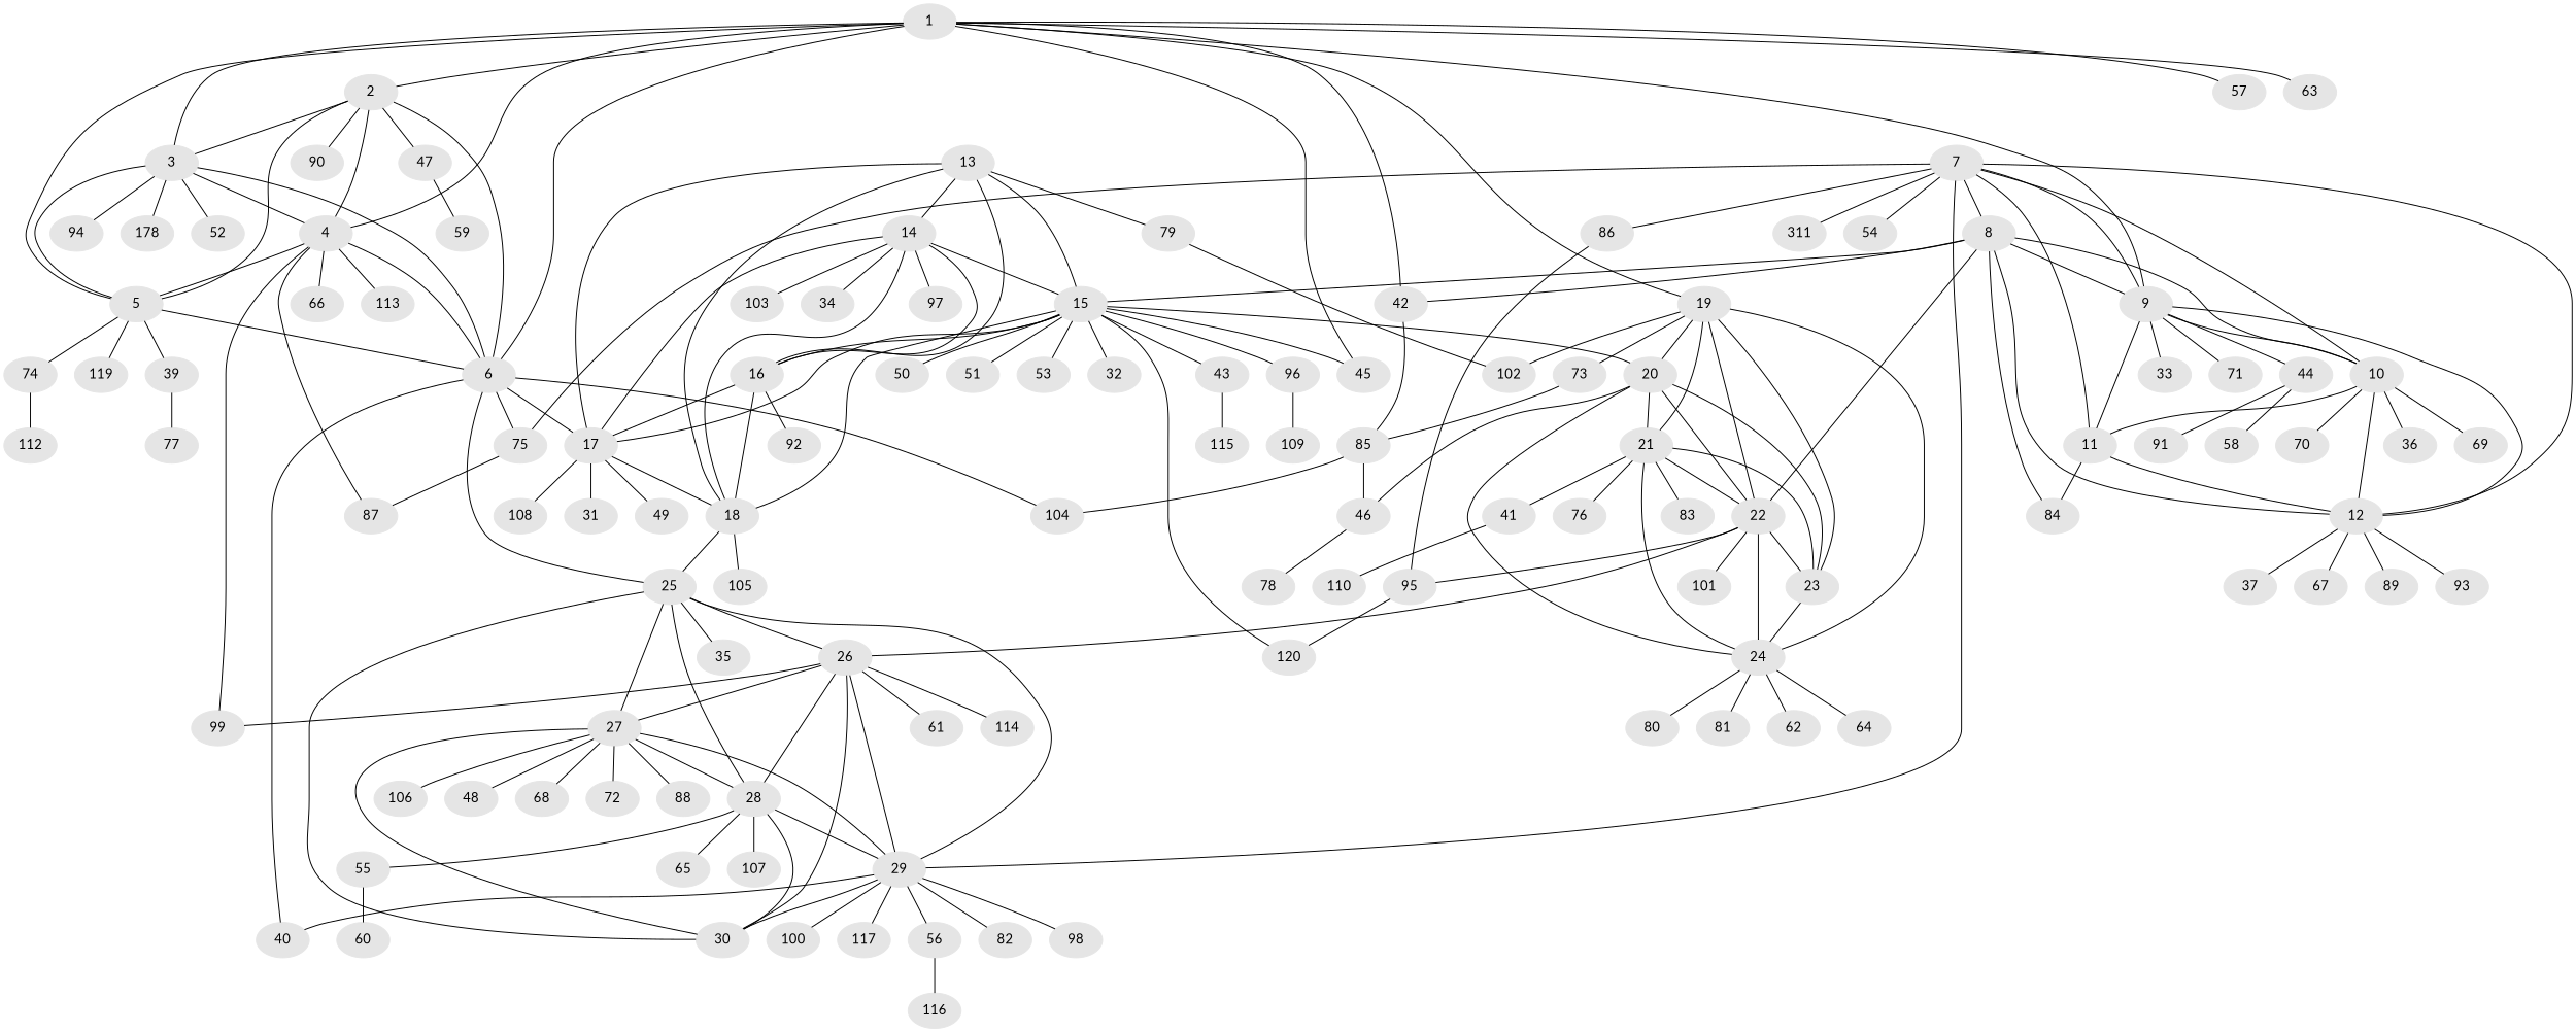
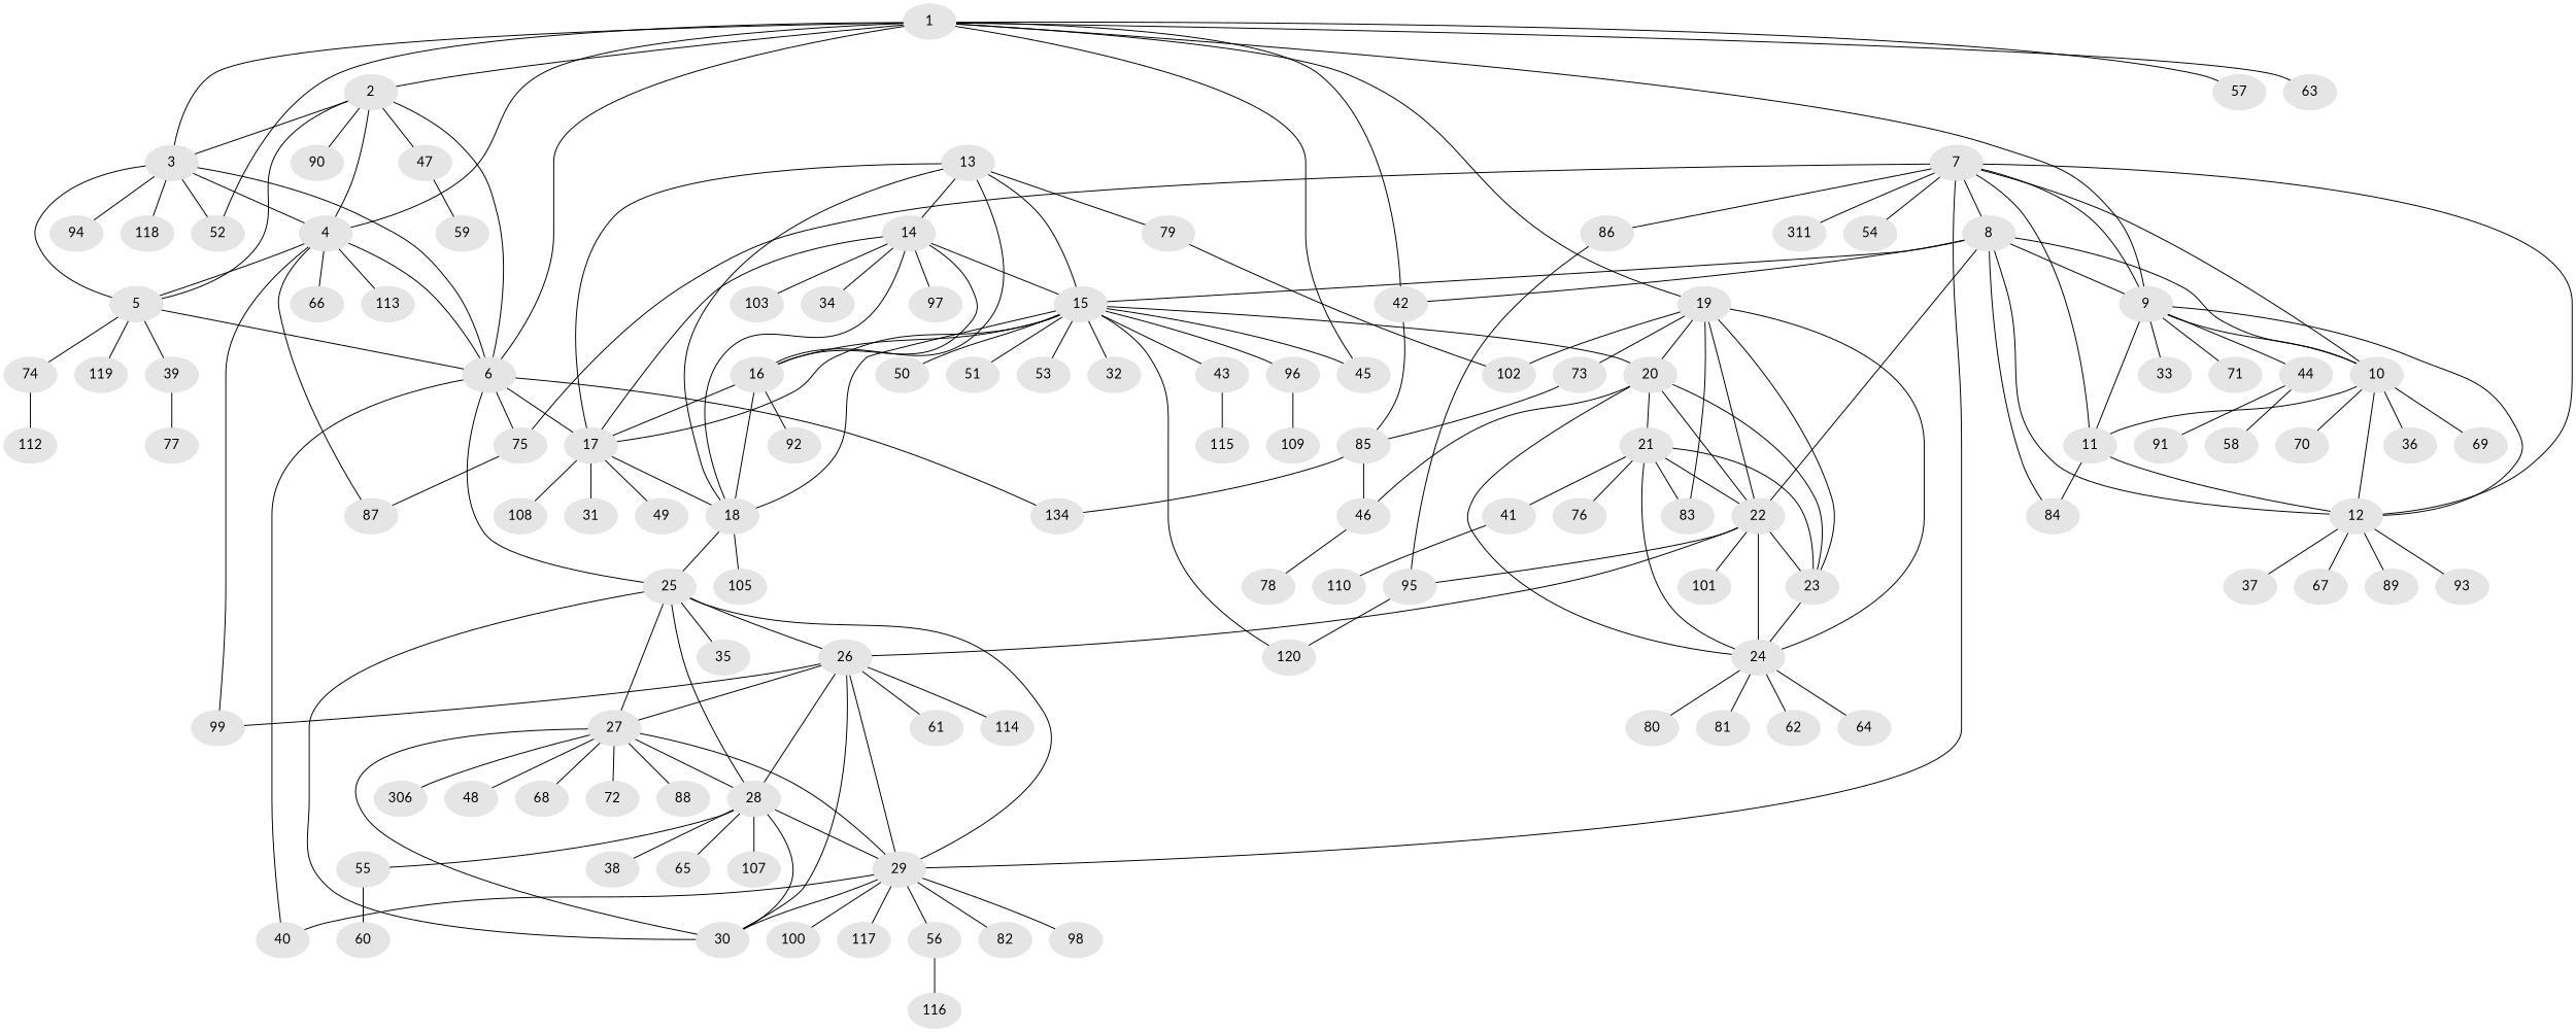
  graph {
    fontname=Lato
    node [color=gray90 fontname=Lato style=filled]
    edge [fontname=Lato]
    1
    2
    3
    4
    5
    6
    9
    19
    42
    45
    57
    63
    47
    90
    52
    94
-   118 [label=178]
+   118
    66
    87
    99
    113
    39
    74
    119
    17
    25
    40
    75
-   104
+   104 [label=134]
    10
    11
    12
    33
    44
    71
    22
    20
    21
    23
    24
    73
    102
    85
    59
    77
    112
    18
    31
    49
    108
    29
    26
    27
    28
    30
    35
    7
    8
    54
    86
    n61 [label=311]
    15
    84
    36
    69
    70
    37
    67
    89
    93
    56
    82
    98
    100
    117
    95
    16
    32
    43
    50
    51
    53
    96
    120
    101
    58
    91
    13
    14
    79
    34
    97
    103
    92
    105
    46
    115
    109
    41
    76
    83
    62
    64
    80
    81
    78
    110
    61
    114
    48
    68
    72
    88
-   106
+   106 [label=306]
+   38
    55
    65
    107
    60
    116
    1 -- 2
    1 -- 3
    1 -- 4
-   1 -- 5
+   1 -- 52
    1 -- 6
    1 -- 9
    1 -- 19
    1 -- 42
    1 -- 45
    1 -- 57
    1 -- 63
    2 -- 3
    2 -- 4
    2 -- 5
    2 -- 6
    2 -- 47
    2 -- 90
    3 -- 4
    3 -- 5
    3 -- 6
    3 -- 52
    3 -- 94
    3 -- 118
    4 -- 5
    4 -- 6
    4 -- 66
    4 -- 87
    4 -- 99
    4 -- 113
    5 -- 6
    5 -- 39
    5 -- 74
    5 -- 119
    6 -- 17
    6 -- 25
    6 -- 40
    6 -- 75
    6 -- 104
    9 -- 10
    9 -- 11
    9 -- 12
    9 -- 33
    9 -- 44
    9 -- 71
    19 -- 22
    19 -- 20
-   19 -- 21
+   19 -- 83
    19 -- 23
    19 -- 24
    19 -- 73
    19 -- 102
    42 -- 85
    47 -- 59
    39 -- 77
    74 -- 112
    17 -- 18
    17 -- 31
    17 -- 49
    17 -- 108
    25 -- 29
    25 -- 26
    25 -- 27
    25 -- 28
    25 -- 30
    25 -- 35
    75 -- 87
    10 -- 11
    10 -- 12
    10 -- 36
    10 -- 69
    10 -- 70
    11 -- 12
    11 -- 84
    12 -- 37
    12 -- 67
    12 -- 89
    12 -- 93
    44 -- 58
    44 -- 91
    22 -- 23
    22 -- 24
    22 -- 26
    22 -- 95
    22 -- 101
    20 -- 22
    20 -- 21
    20 -- 23
    20 -- 24
    20 -- 46
    21 -- 22
    21 -- 23
    21 -- 24
    21 -- 41
    21 -- 76
    21 -- 83
    23 -- 24
    24 -- 62
    24 -- 64
    24 -- 80
    24 -- 81
    73 -- 85
    85 -- 104
    85 -- 46
    18 -- 25
    18 -- 105
    29 -- 40
    29 -- 30
    29 -- 56
    29 -- 82
    29 -- 98
    29 -- 100
    29 -- 117
    26 -- 99
    26 -- 29
    26 -- 27
    26 -- 28
    26 -- 30
    26 -- 61
    26 -- 114
    27 -- 29
    27 -- 28
    27 -- 30
    27 -- 48
    27 -- 68
    27 -- 72
    27 -- 88
    27 -- 106
    28 -- 29
    28 -- 30
+   28 -- 38
    28 -- 55
    28 -- 65
    28 -- 107
    7 -- 9
    7 -- 75
    7 -- 10
    7 -- 11
    7 -- 12
    7 -- 29
    7 -- 8
    7 -- 54
    7 -- 86
    7 -- n61
    8 -- 9
    8 -- 42
    8 -- 10
    8 -- 12
    8 -- 22
    8 -- 15
    8 -- 84
    86 -- 95
    15 -- 45
    15 -- 17
    15 -- 20
    15 -- 18
    15 -- 16
    15 -- 32
    15 -- 43
    15 -- 50
    15 -- 51
    15 -- 53
    15 -- 96
    15 -- 120
    56 -- 116
    95 -- 120
    16 -- 17
    16 -- 18
    16 -- 92
    43 -- 115
    96 -- 109
    13 -- 17
    13 -- 18
    13 -- 15
    13 -- 16
    13 -- 14
    13 -- 79
    14 -- 17
    14 -- 18
    14 -- 15
    14 -- 16
    14 -- 34
    14 -- 97
    14 -- 103
    79 -- 102
    46 -- 78
    41 -- 110
    55 -- 60
  }
